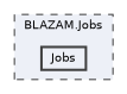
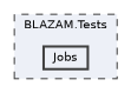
  digraph {
    compound=true
    n1 [color=grey25 fillcolor="#edf0f7" fontname=Helvetica fontsize=10 height=0.2 label=Jobs shape=box style="filled,bold" width=0.4]
    subgraph cluster_1 {
      bgcolor="#edf0f7"
      fontname=Helvetica
      fontsize=10
-     label="BLAZAM.Jobs"
+     label="BLAZAM.Tests"
      pencolor=grey25
      style="filled,dashed"
      n1
    }
  }
